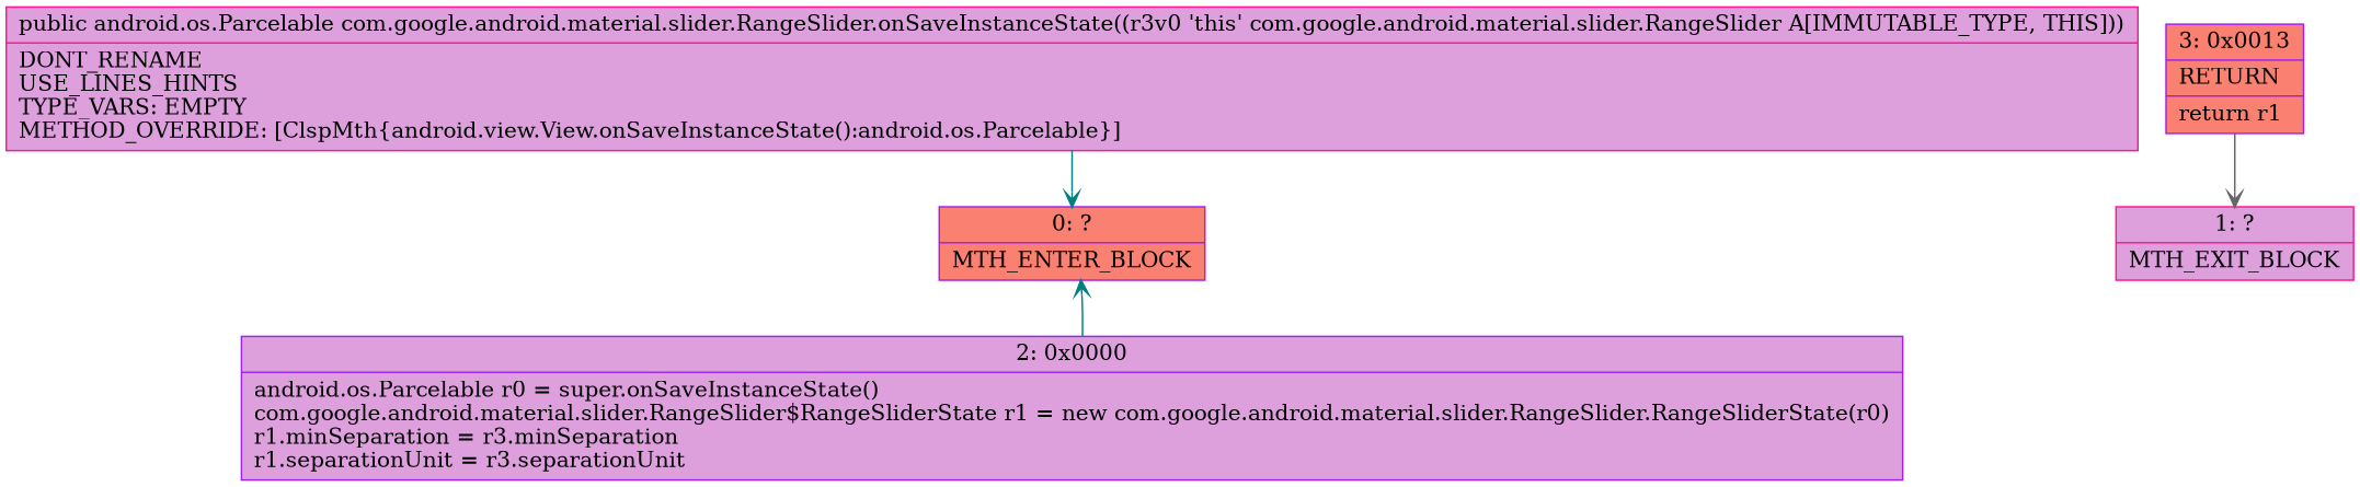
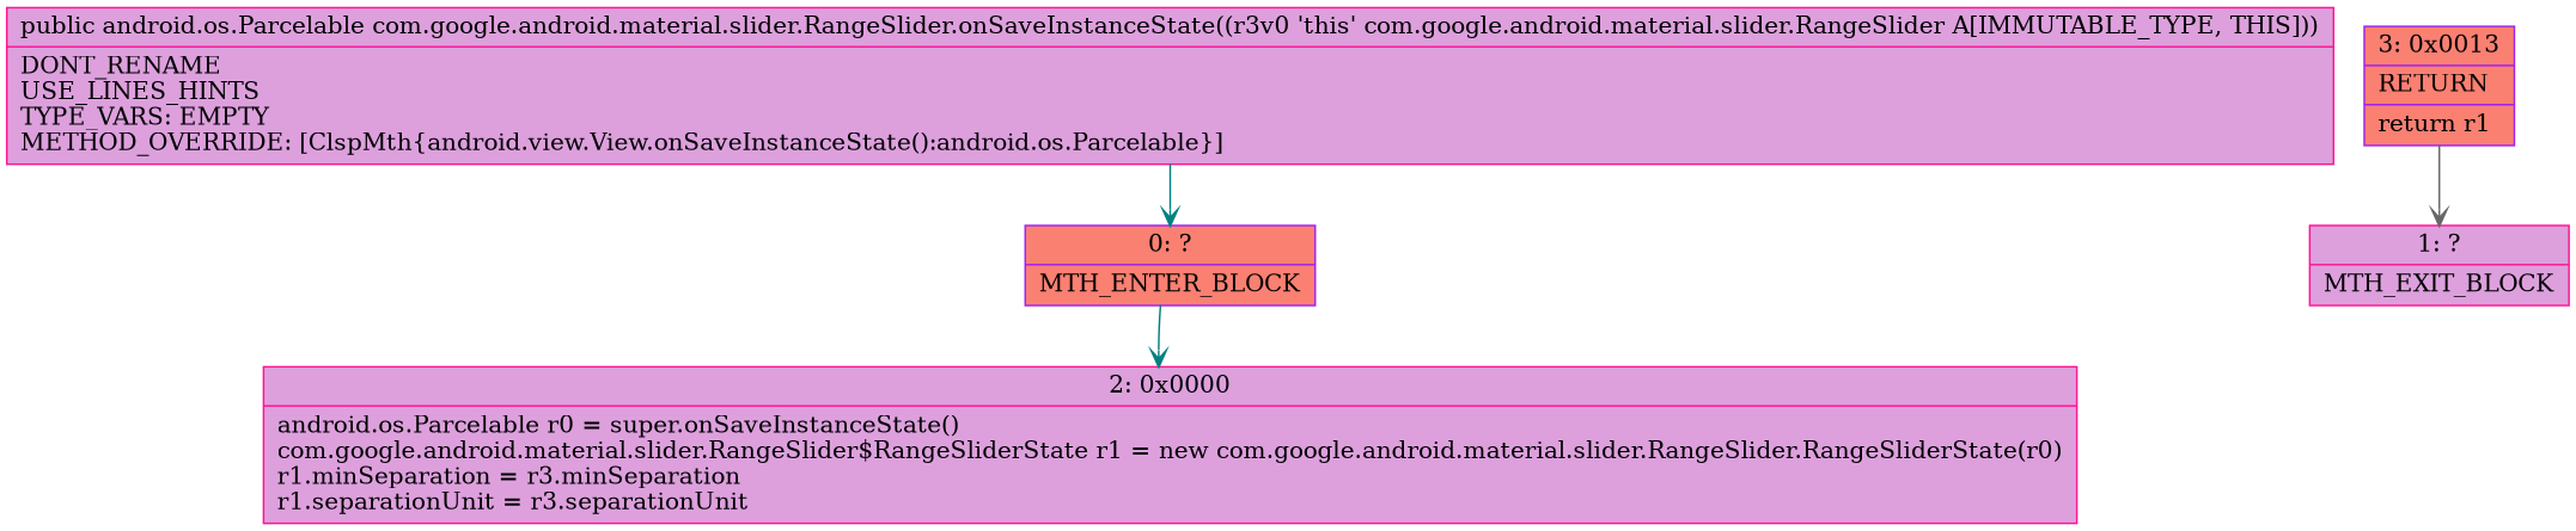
  digraph {
    node [color=purple fillcolor=plum shape=record style=filled]
    edge [arrowhead=vee color=teal]
    n1 [fillcolor=salmon label="{0\:\ ?|MTH_ENTER_BLOCK\l}"]
-   n2 [label="{2\:\ 0x0000|android.os.Parcelable r0 = super.onSaveInstanceState()\lcom.google.android.material.slider.RangeSlider$RangeSliderState r1 = new com.google.android.material.slider.RangeSlider.RangeSliderState(r0)\lr1.minSeparation = r3.minSeparation\lr1.separationUnit = r3.separationUnit\l}"]
+   n2 [color=deeppink label="{2\:\ 0x0000|android.os.Parcelable r0 = super.onSaveInstanceState()\lcom.google.android.material.slider.RangeSlider$RangeSliderState r1 = new com.google.android.material.slider.RangeSlider.RangeSliderState(r0)\lr1.minSeparation = r3.minSeparation\lr1.separationUnit = r3.separationUnit\l}"]
    n3 [fillcolor=salmon label="{3\:\ 0x0013|RETURN\l|return r1\l}"]
    n4 [color=deeppink label="{1\:\ ?|MTH_EXIT_BLOCK\l}"]
    n5 [color=deeppink label="{public android.os.Parcelable com.google.android.material.slider.RangeSlider.onSaveInstanceState((r3v0 'this' com.google.android.material.slider.RangeSlider A[IMMUTABLE_TYPE, THIS]))  | DONT_RENAME\lUSE_LINES_HINTS\lTYPE_VARS: EMPTY\lMETHOD_OVERRIDE: [ClspMth\{android.view.View.onSaveInstanceState():android.os.Parcelable\}]\l}"]
-   n2 -> n1
+   n1 -> n2
    n3 -> n4 [color=gray40]
    n5 -> n1
  }
